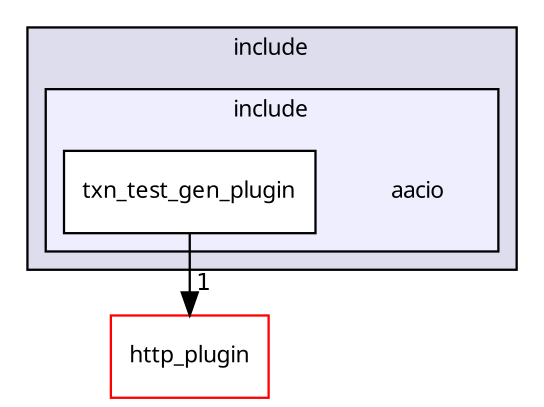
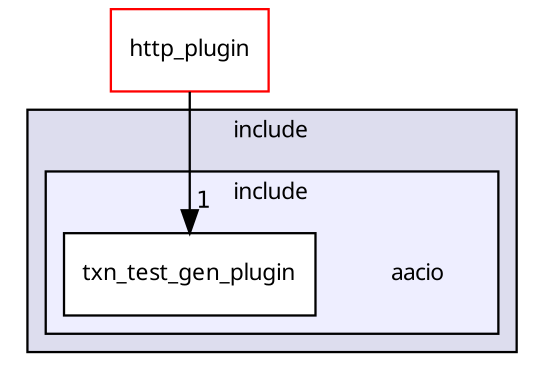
  digraph {
    compound=true
    fontname="Noto Sans"
    node [fontname="Noto Sans" fontsize=10 shape=box fillcolor=white style=filled]
    n1 [label=aacio shape=plaintext fillcolor="" style=""]
    n2 [color=black label=txn_test_gen_plugin]
    n3 [color=red label=http_plugin]
    subgraph cluster_1 {
      bgcolor="#ddddee"
      fontsize=10
      label=include
      pencolor=black
      subgraph cluster_2 {
        bgcolor="#eeeeff"
        fontsize=10
        pencolor=black
        n1
        n2
      }
    }
-   n2 -> n3 [headlabel=1 labeldistance=1.5 labelfontname=Helvetica labelfontsize=10 fontname="Noto Sans"]
+   n3 -> n2 [headlabel=1 labeldistance=1.5 labelfontname=Helvetica labelfontsize=10 fontname="Noto Sans"]
  }
